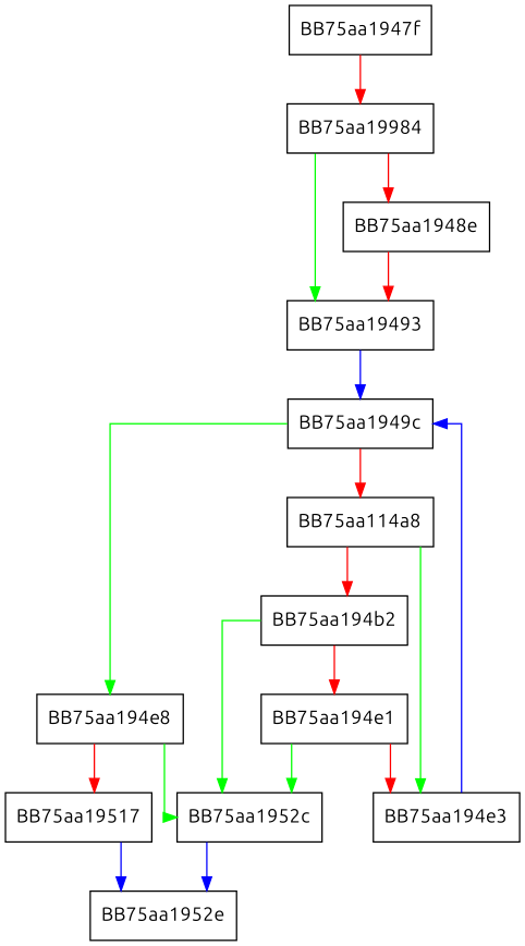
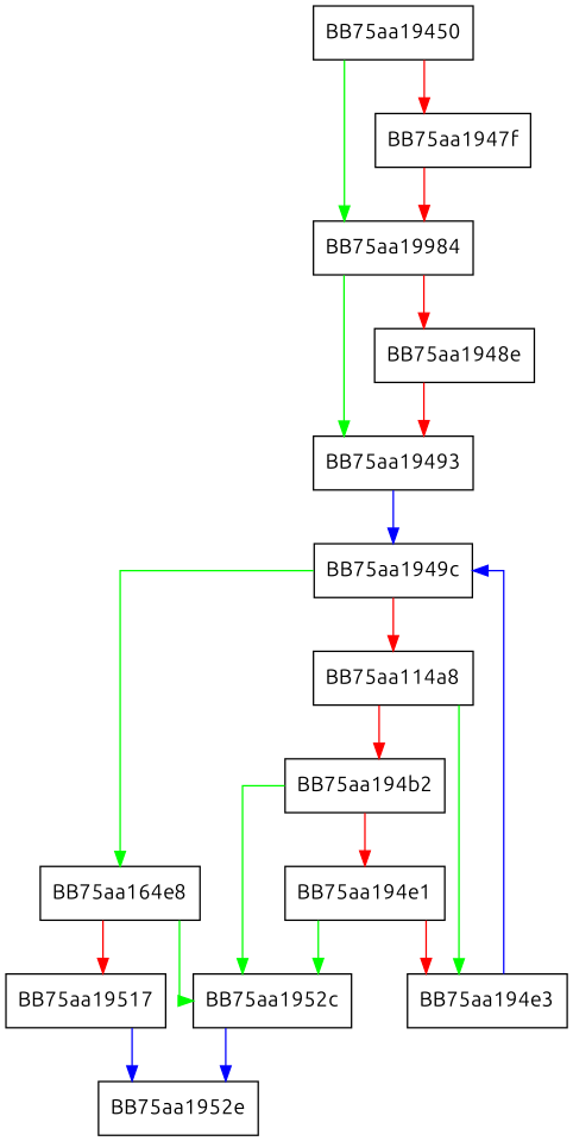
  digraph {
    fontname=Ubuntu
    splines=ortho
    node [fontname=Ubuntu shape=box]
    edge [color=red fontname=Ubuntu]
    n1 [label=BB75aa19984]
+   BB75aa19450
    BB75aa1947f
    BB75aa19493
    BB75aa1948e
    BB75aa1949c
-   BB75aa194e8
+   BB75aa194e8 [label=BB75aa164e8]
    n8 [label=BB75aa114a8]
    BB75aa1952c
    BB75aa19517
    BB75aa194e3
    BB75aa194b2
    BB75aa1952e
    BB75aa194e1
    n1 -> BB75aa19493 [color=green]
    n1 -> BB75aa1948e
+   BB75aa19450 -> n1 [color=green]
+   BB75aa19450 -> BB75aa1947f
    BB75aa1947f -> n1
    BB75aa19493 -> BB75aa1949c [color=blue]
    BB75aa1948e -> BB75aa19493
    BB75aa1949c -> BB75aa194e8 [color=green]
    BB75aa1949c -> n8
    BB75aa194e8 -> BB75aa1952c [color=green]
    BB75aa194e8 -> BB75aa19517
    n8 -> BB75aa194e3 [color=green]
    n8 -> BB75aa194b2
    BB75aa1952c -> BB75aa1952e [color=blue]
    BB75aa19517 -> BB75aa1952e [color=blue]
    BB75aa194e3 -> BB75aa1949c [color=blue]
    BB75aa194b2 -> BB75aa1952c [color=green]
    BB75aa194b2 -> BB75aa194e1
    BB75aa194e1 -> BB75aa1952c [color=green]
    BB75aa194e1 -> BB75aa194e3
  }
